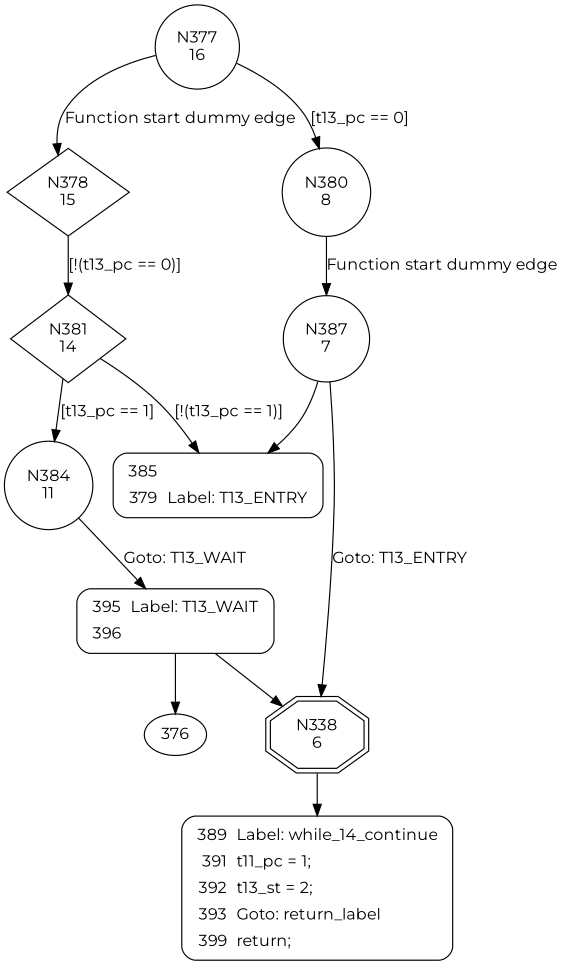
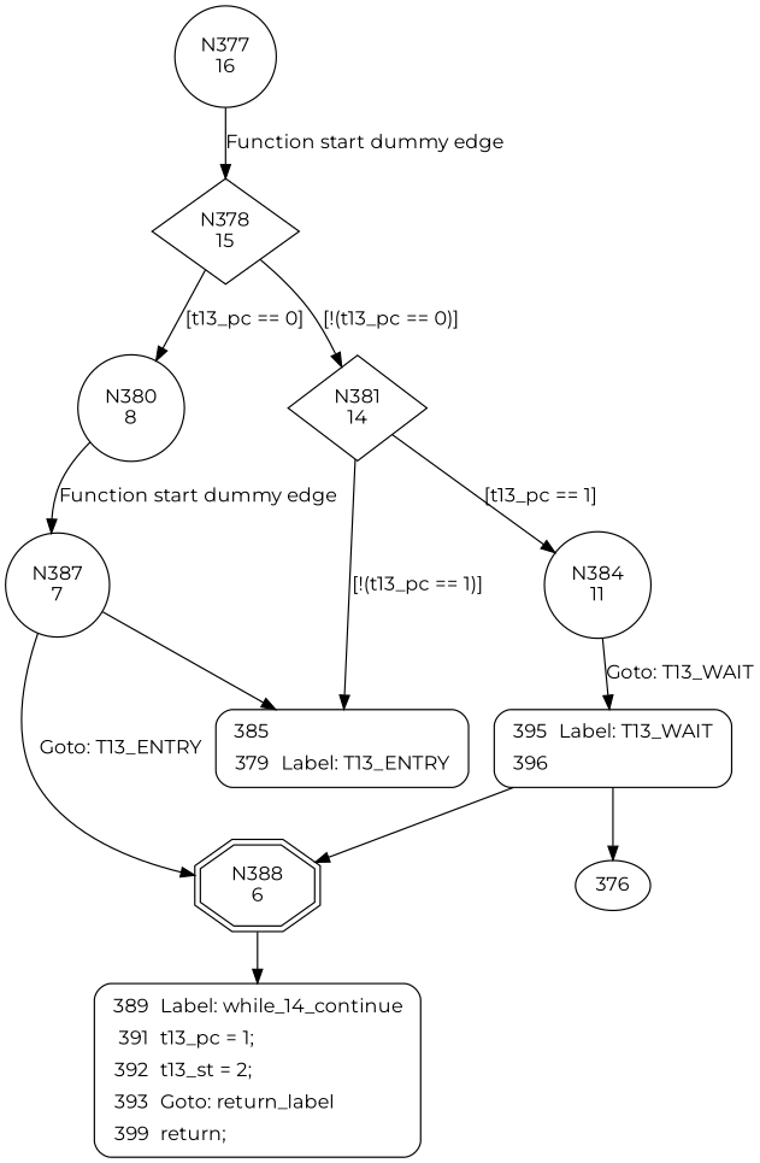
  digraph {
    fontname=Montserrat
    node [fontname=Montserrat shape=circle]
    edge [fontname=Montserrat]
    n1 [label="N378\n15" shape=diamond]
    n2 [label="N380\n8"]
    n3 [label="N381\n14" shape=diamond]
    n4 [label="N387\n7"]
    n5 [label="N384\n11"]
    n6 [fillcolor=white label=<<table border="0" cellborder="0" cellpadding="3" bgcolor="white"><tr><td align="right">385</td><td align="left"></td></tr><tr><td align="right">379</td><td align="left">Label: T13_ENTRY</td></tr></table>> penwidth=1 shape=Mrecord style="filled,bold"]
-   n7 [label="N338\n6" shape=doubleoctagon]
+   n7 [label="N388\n6" shape=doubleoctagon]
    n8 [fillcolor=white label=<<table border="0" cellborder="0" cellpadding="3" bgcolor="white"><tr><td align="right">395</td><td align="left">Label: T13_WAIT</td></tr><tr><td align="right">396</td><td align="left"></td></tr></table>> penwidth=1 shape=Mrecord style="filled,bold"]
    376 [shape=""]
-   n10 [fillcolor=white label=<<table border="0" cellborder="0" cellpadding="3" bgcolor="white"><tr><td align="right">389</td><td align="left">Label: while_14_continue</td></tr><tr><td align="right">391</td><td align="left">t11_pc = 1;</td></tr><tr><td align="right">392</td><td align="left">t13_st = 2;</td></tr><tr><td align="right">393</td><td align="left">Goto: return_label</td></tr><tr><td align="right">399</td><td align="left">return;</td></tr></table>> penwidth=1 shape=Mrecord style="filled,bold"]
+   n10 [fillcolor=white label=<<table border="0" cellborder="0" cellpadding="3" bgcolor="white"><tr><td align="right">389</td><td align="left">Label: while_14_continue</td></tr><tr><td align="right">391</td><td align="left">t13_pc = 1;</td></tr><tr><td align="right">392</td><td align="left">t13_st = 2;</td></tr><tr><td align="right">393</td><td align="left">Goto: return_label</td></tr><tr><td align="right">399</td><td align="left">return;</td></tr></table>> penwidth=1 shape=Mrecord style="filled,bold"]
    n11 [label="N377\n16"]
-   n11 -> n2 [label="[t13_pc == 0]"]
+   n1 -> n2 [label="[t13_pc == 0]"]
    n1 -> n3 [label="[!(t13_pc == 0)]"]
    n2 -> n4 [label="Function start dummy edge"]
    n3 -> n5 [label="[t13_pc == 1]"]
    n3 -> n6 [label="[!(t13_pc == 1)]"]
    n4 -> n6
    n4 -> n7 [label="Goto: T13_ENTRY"]
    n5 -> n8 [label="Goto: T13_WAIT"]
    n7 -> n10
    n8 -> n7
    n8 -> 376
    n11 -> n1 [label="Function start dummy edge"]
  }
